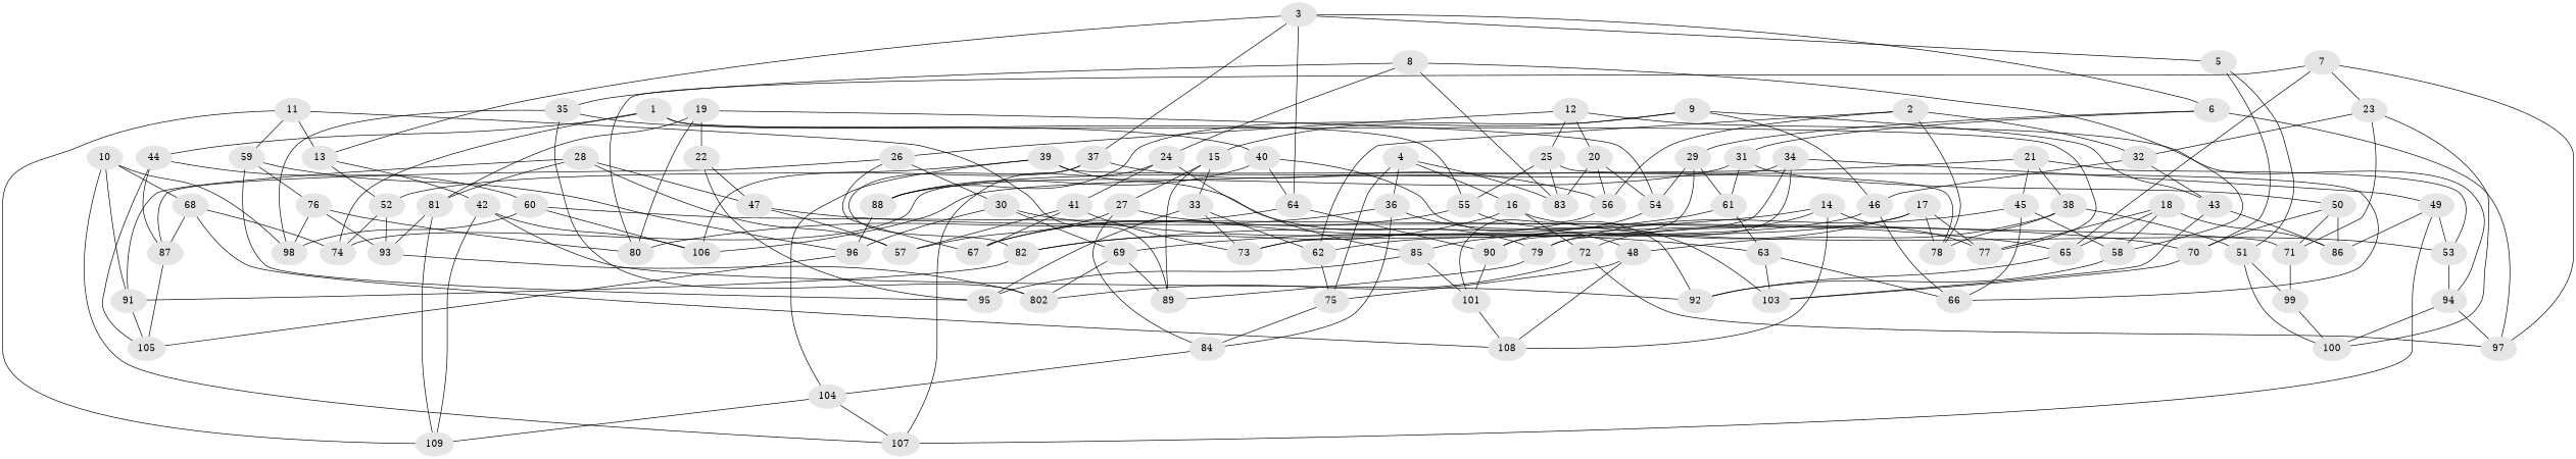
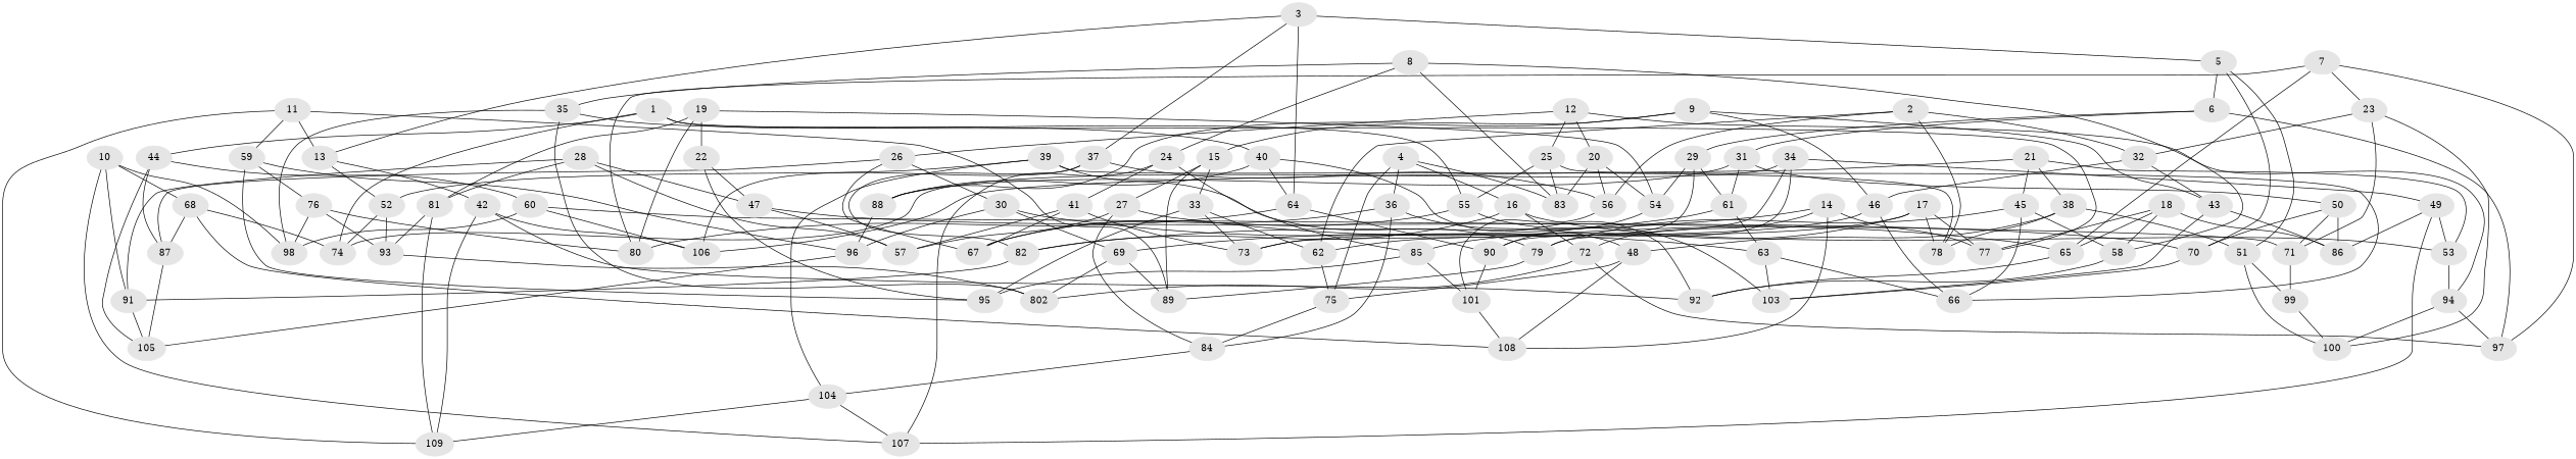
  graph {
    node [color=gray90 style=filled]
    1
    44
    55
    74
    77
    87
    60
    105
    67
    103
    2
    32
    56
    62
    78
    43
    46
    101
    75
    3
    5
    13
    37
    64
    6
    51
    70
    42
    52
    82
    106
    80
    90
    4
    16
    36
    83
    72
    53
    84
    48
    29
    31
    97
    99
    100
    54
    61
    88
    50
    7
    23
    65
    71
    92
    8
    24
    35
    58
    107
    85
    41
    98
    40
    n65 [label=802]
    9
    15
    89
    27
    33
    86
    66
    96
    10
    68
    91
    108
    11
    59
    109
    95
    76
    12
    20
    25
    26
    94
    30
    93
    14
    57
    73
    17
    18
    19
    22
    81
    47
    21
    38
    45
    79
    63
    69
    104
    28
    34
    49
    39
    1 -- 44
    1 -- 55
    1 -- 74
    1 -- 77
    44 -- 87
    44 -- 60
    44 -- 105
    55 -- 67
    55 -- 103
    87 -- 105
    60 -- 106
    60 -- 71
    60 -- 98
    2 -- 32
    2 -- 56
    2 -- 62
    2 -- 78
    32 -- 43
    32 -- 46
    56 -- 101
    62 -- 75
    43 -- 103
    43 -- 86
    46 -- 62
    46 -- 66
    101 -- 108
    75 -- 84
    3 -- 5
    3 -- 13
    3 -- 37
    3 -- 64
-   3 -- 6
+   5 -- 6
    5 -- 51
    5 -- 70
    13 -- 42
    13 -- 52
    37 -- 56
    37 -- 82
    37 -- 106
    64 -- 80
    64 -- 90
    6 -- 29
    6 -- 31
    6 -- 97
    51 -- 99
    51 -- 100
    70 -- 103
    42 -- 106
    42 -- 92
    42 -- 109
    52 -- 74
    52 -- 93
    82 -- 91
    90 -- 101
    4 -- 75
    4 -- 16
    4 -- 36
    4 -- 83
    16 -- 82
    16 -- 72
    16 -- 53
    36 -- 67
    36 -- 84
    36 -- 48
    72 -- 97
    72 -- n65
    53 -- 94
    84 -- 104
    48 -- 75
    48 -- 108
    29 -- 90
    29 -- 54
    29 -- 61
    31 -- 61
    31 -- 88
    31 -- 50
    99 -- 100
    54 -- 90
    61 -- 63
    61 -- 69
    88 -- 96
    50 -- 70
    50 -- 71
    50 -- 86
    7 -- 80
    7 -- 97
    7 -- 23
    7 -- 65
    23 -- 32
    23 -- 100
    23 -- 71
    65 -- 92
    71 -- 99
    8 -- 83
    8 -- 24
    8 -- 35
    8 -- 58
    24 -- 107
    24 -- 85
    24 -- 41
    35 -- 98
    35 -- 40
    35 -- n65
    58 -- 92
    85 -- 101
    85 -- 95
    41 -- 67
    41 -- 57
    41 -- 73
    40 -- 64
    40 -- 88
    40 -- 92
    9 -- 43
    9 -- 46
    9 -- 88
    9 -- 15
    15 -- 89
    15 -- 27
    15 -- 33
    27 -- 84
    27 -- 65
    27 -- 57
    33 -- 62
    33 -- 95
    33 -- 73
    96 -- 105
    10 -- 107
    10 -- 98
    10 -- 68
    10 -- 91
    68 -- 74
    68 -- 87
    68 -- 108
    91 -- 105
    11 -- 13
    11 -- 89
    11 -- 59
    11 -- 109
    59 -- 96
    59 -- 95
    59 -- 76
    76 -- 80
    76 -- 98
    76 -- 93
    12 -- 20
    12 -- 25
    12 -- 26
    12 -- 94
    20 -- 56
    20 -- 83
    20 -- 54
    25 -- 55
    25 -- 83
    25 -- 66
    26 -- 87
    26 -- 67
    26 -- 30
    94 -- 97
    94 -- 100
    30 -- 96
    30 -- 63
    30 -- 69
    93 -- n65
    14 -- 77
    14 -- 82
    14 -- 72
    14 -- 108
    17 -- 77
    17 -- 78
    17 -- 85
    17 -- 73
    18 -- 77
    18 -- 65
    18 -- 58
    18 -- 86
    19 -- 80
    19 -- 54
    19 -- 22
    19 -- 81
    22 -- 95
    22 -- 47
    81 -- 109
    81 -- 93
    47 -- 70
    47 -- 57
    21 -- 106
    21 -- 53
    21 -- 38
    21 -- 45
    38 -- 78
    38 -- 51
    38 -- 48
    45 -- 58
    45 -- 66
    45 -- 79
    79 -- 89
    63 -- 103
    63 -- 66
    69 -- n65
    69 -- 89
    104 -- 107
    104 -- 109
    28 -- 91
    28 -- 57
    28 -- 81
    28 -- 47
    34 -- 74
    34 -- 73
    34 -- 79
    34 -- 49
    49 -- 53
    49 -- 107
    49 -- 86
    39 -- 78
    39 -- 52
    39 -- 79
    39 -- 104
  }
